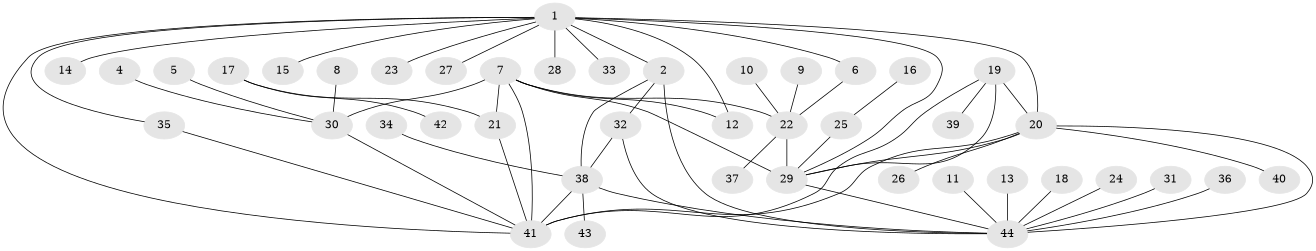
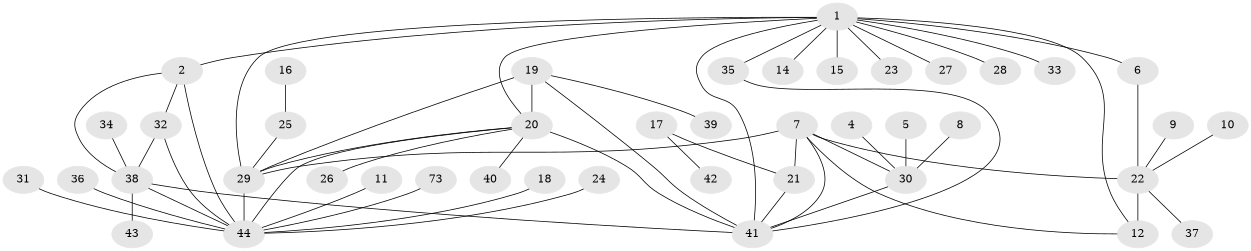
  graph {
    node [color=gray90 style=filled]
    edge [weight=1.0]
    1
    2
    6
    12
    14
    15
    20
    23
    27
    28
    29
    33
    35
    41
    32
    38
    44
    22
    26
    40
    43
    4
    30
    5
    37
    7
    21
    8
    9
    10
    11
-   13
+   13 [label=73]
    16
    25
    17
    42
    18
    19
    39
    34
    24
    31
    36
    1 -- 2
    1 -- 6
    1 -- 12
    1 -- 14
    1 -- 15
    1 -- 20
    1 -- 23
    1 -- 27
    1 -- 28
    1 -- 29
    1 -- 33
    1 -- 35
    1 -- 41
    2 -- 32
    2 -- 38
    2 -- 44
    6 -- 22
    20 -- 29
    20 -- 41 [weight=2.0]
    20 -- 44
    20 -- 26
    20 -- 40
    29 -- 44
    35 -- 41
    32 -- 38
    32 -- 44
    38 -- 41
    38 -- 44
    38 -- 43
-   22 -- 29 [weight=4.0]
+   22 -- 12 [weight=4.0]
    22 -- 37
    4 -- 30
    30 -- 41
    5 -- 30
    7 -- 12
    7 -- 29
    7 -- 41
    7 -- 22
    7 -- 30
    7 -- 21
    21 -- 41
    8 -- 30
    9 -- 22
    10 -- 22
    11 -- 44
    13 -- 44
    16 -- 25
    25 -- 29
    17 -- 21
    17 -- 42
    18 -- 44
    19 -- 20 [weight=4.0]
    19 -- 29
    19 -- 41
    19 -- 39
    34 -- 38
    24 -- 44
    31 -- 44
    36 -- 44
  }
